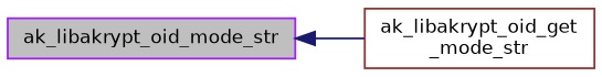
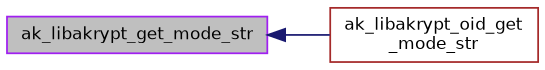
  digraph {
    rankdir=LR
    node [fontname=Helvetica fontsize=10 shape=record style=filled]
-   n1 [color=purple fillcolor=grey75 fontcolor=black height=0.2 label=ak_libakrypt_oid_mode_str width=0.4]
+   n1 [color=purple fillcolor=grey75 fontcolor=black height=0.2 label=ak_libakrypt_get_mode_str width=0.4]
    n2 [color=brown fillcolor=white height=0.2 label="ak_libakrypt_oid_get\l_mode_str" width=0.4]
    n1 -> n2 [color=midnightblue dir=back fontname=Helvetica fontsize=10 labelfontname=Helvetica labelfontsize=10 style=solid]
  }
